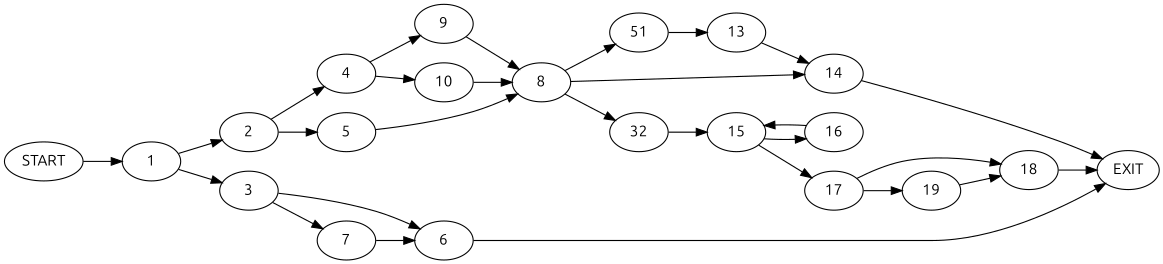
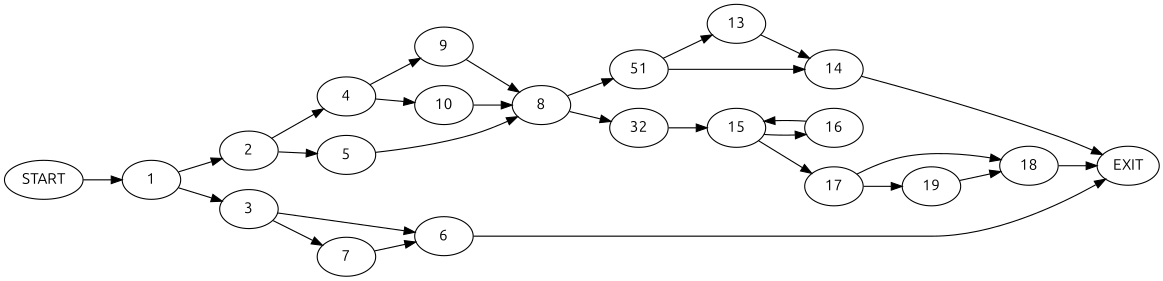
  digraph {
    fontname=Ubuntu
    rankdir=LR
    node [fontname=Ubuntu]
    edge [fontname=Ubuntu]
    n1 [label=START]
    1
    2
    3
    n5 [label=EXIT]
    4
    5
    6
    7
    9
    10
    8
    n13 [label=51]
    n14 [label=32]
    13
    14
    15
    16
    17
    18
    19
    n1 -> 1
    1 -> 2
    1 -> 3
    2 -> 4
    2 -> 5
    3 -> 6
    3 -> 7
    4 -> 9
    4 -> 10
    5 -> 8
    6 -> n5
    7 -> 6
    9 -> 8
    10 -> 8
    8 -> n13
    8 -> n14
    n13 -> 13
-   8 -> 14
+   n13 -> 14
    n14 -> 15
    13 -> 14
    14 -> n5
    15 -> 16
    15 -> 17
    16 -> 15
    17 -> 18
    17 -> 19
    18 -> n5
    19 -> 18
  }
